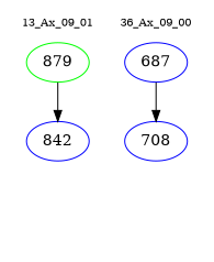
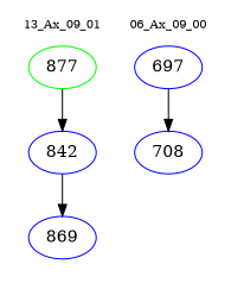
  digraph {
    node [color=blue]
    edge [color=black]
-   n1 [color=green label=879]
+   n1 [color=green label=877]
    n2 [label=842]
-   n4 [label=687]
+   n3 [label=869]
+   n4 [label=697]
    n5 [label=708]
    subgraph cluster_1 {
      color=white
      fontsize=10
      label="13_Ax_09_01"
      n1
      n2
+     n3
    }
    subgraph cluster_2 {
      color=white
      fontsize=10
-     label="36_Ax_09_00"
+     label="06_Ax_09_00"
      n4
      n5
    }
    n1 -> n2
+   n2 -> n3
    n4 -> n5
  }
